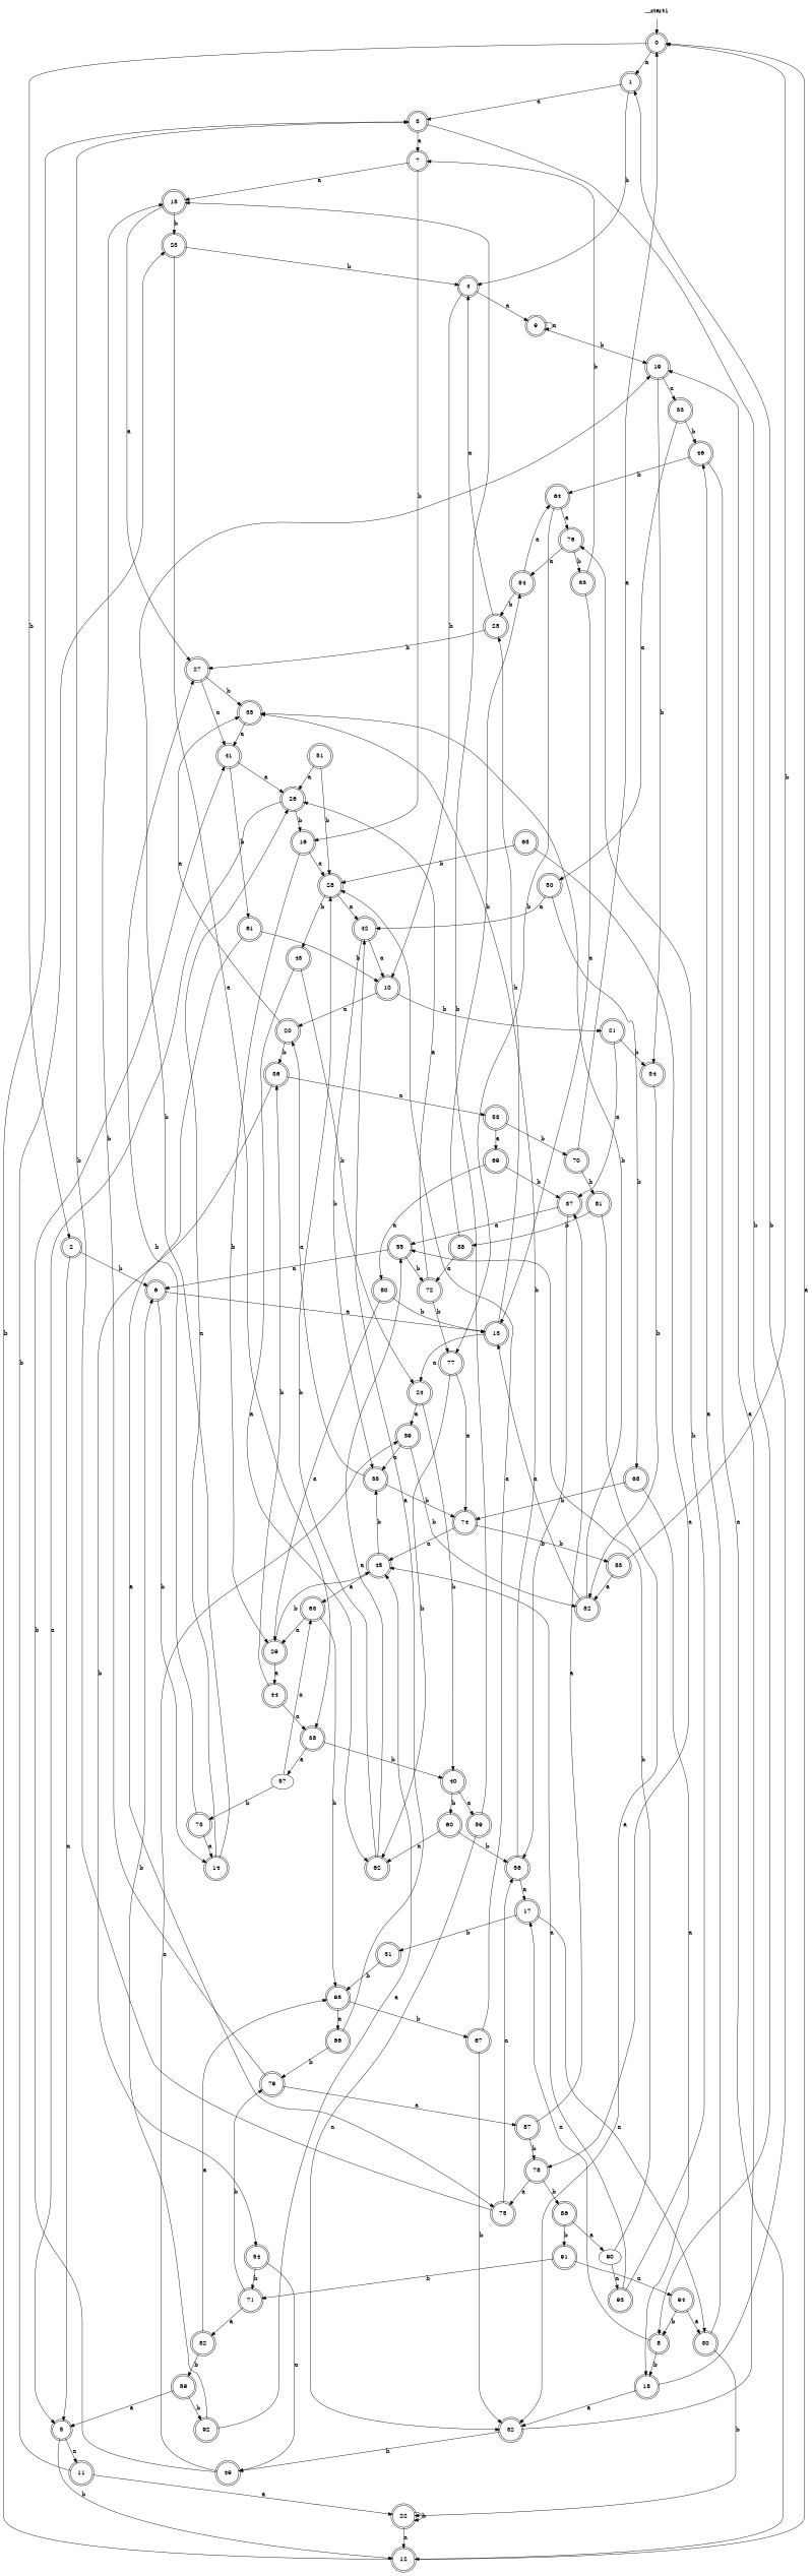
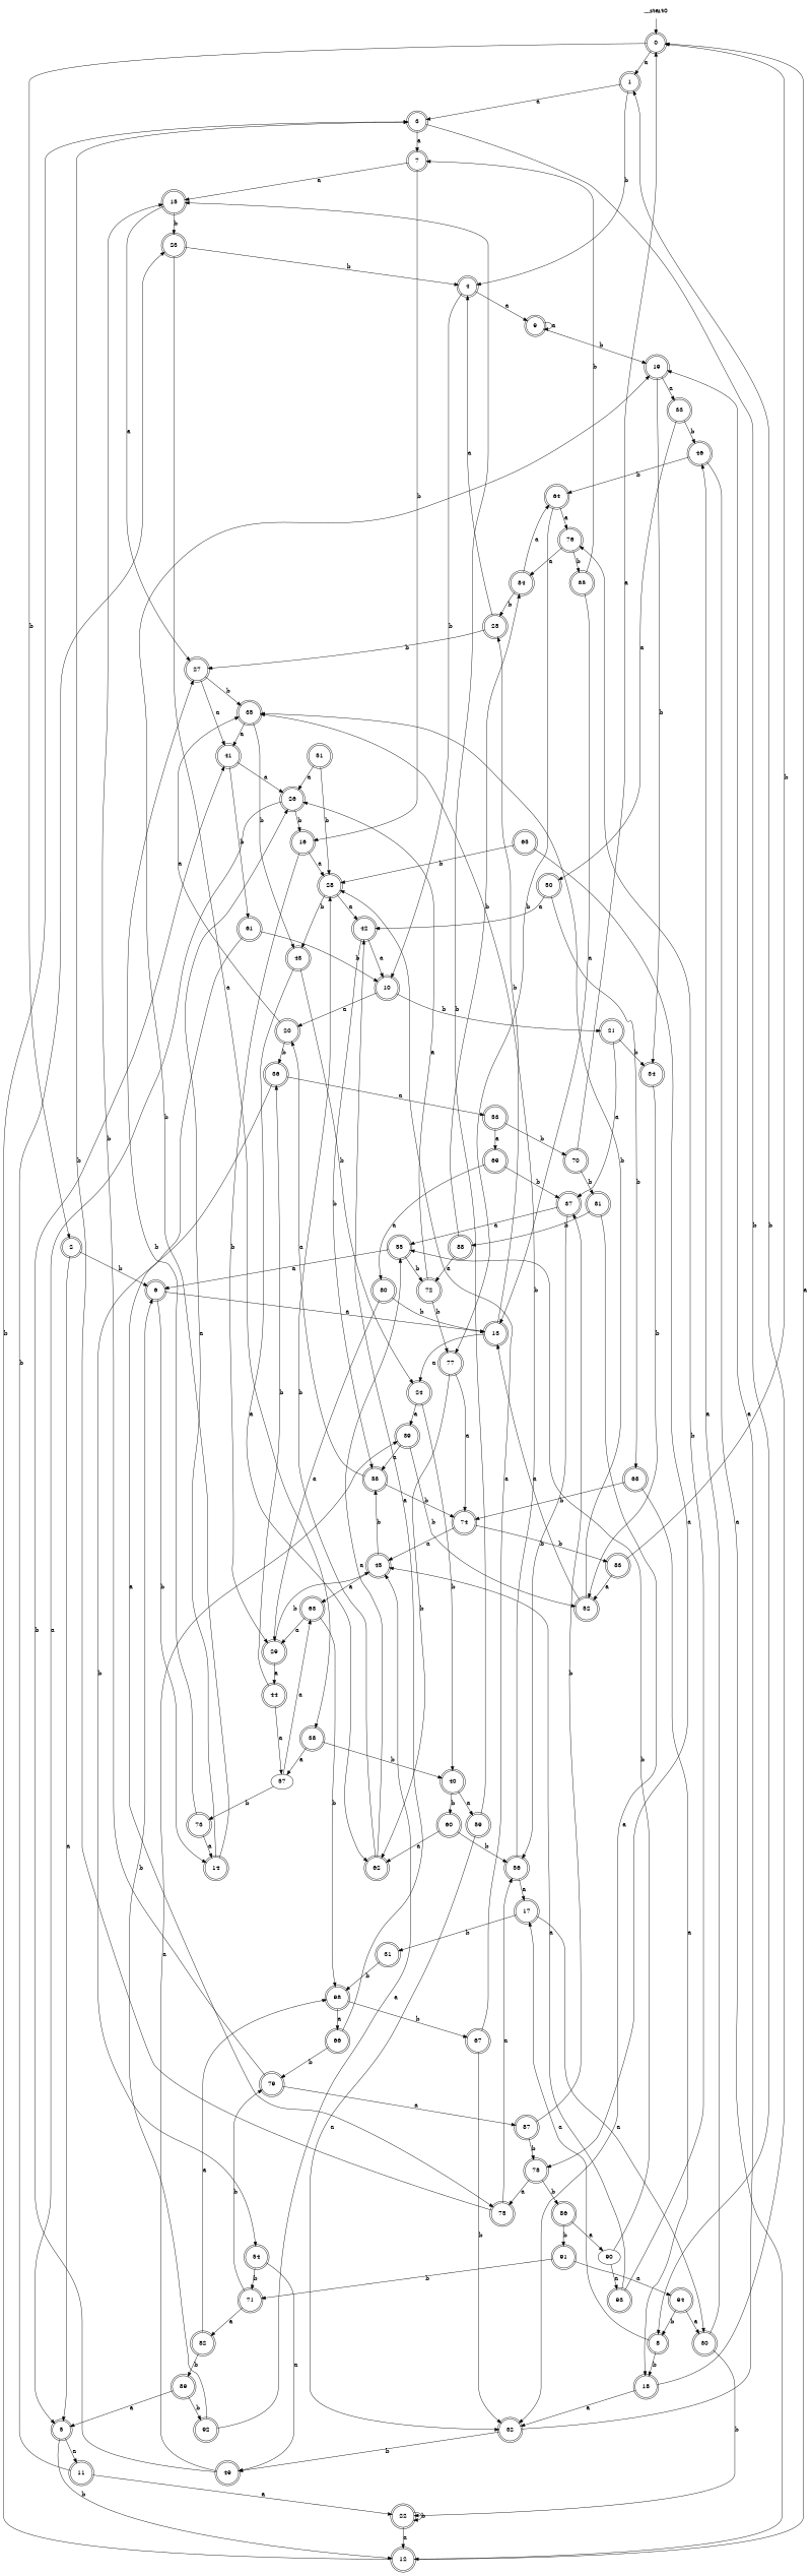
  digraph {
    node [shape=doublecircle]
-   __start0 [shape=none label=__start1]
+   __start0 [shape=none]
    0
    1
    2
    3
    4
    5
    6
    7
    8
    9
    10
    11
    12
    13
    14
    15
    16
    17
    18
    19
    20
    21
    22
    23
    24
    25
    26
    27
    28
    29
    30
    31
    32
    33
    34
    35
    36
    37
    38
    39
    40
    41
    42
    43
    44
    45
    46
    n49 [label=98]
    49
    50
    52
    53
    54
    55
    56
    57 [shape=""]
    58
    59
    60
    61
    62
    63
    64
    66
    67
    68
    51
    69
    70
    71
    72
    73
    74
    75
    76
    77
    65
    78
    79
    80
    81
    82
    83
    84
    85
    86
    87
    88
    89
    90 [shape=""]
    91
    92
    93
    94
    __start0 -> 0
    0 -> 1 [label=a]
    0 -> 2 [label=b]
    1 -> 3 [label=a]
    1 -> 4 [label=b]
    2 -> 5 [label=a]
    2 -> 6 [label=b]
    3 -> 7 [label=a]
    3 -> 8 [label=b]
    4 -> 9 [label=a]
    4 -> 10 [label=b]
    5 -> 11 [label=a]
    5 -> 12 [label=b]
    6 -> 13 [label=a]
    6 -> 14 [label=b]
    7 -> 15 [label=a]
    7 -> 16 [label=b]
    8 -> 17 [label=a]
    8 -> 18 [label=b]
    9 -> 9 [label=a]
    9 -> 19 [label=b]
    10 -> 20 [label=a]
    10 -> 21 [label=b]
    11 -> 22 [label=a]
    11 -> 23 [label=b]
    12 -> 0 [label=a]
    12 -> 3 [label=b]
    13 -> 24 [label=a]
    13 -> 25 [label=b]
    14 -> 19 [label=b]
    14 -> 26 [label=a]
    15 -> 23 [label=b]
    15 -> 27 [label=a]
    16 -> 28 [label=a]
    16 -> 29 [label=b]
    17 -> 30 [label=a]
    17 -> 31 [label=b]
    18 -> 1 [label=b]
    18 -> 32 [label=a]
    19 -> 33 [label=a]
    19 -> 34 [label=b]
    20 -> 35 [label=a]
    20 -> 36 [label=b]
    21 -> 34 [label=b]
    21 -> 37 [label=a]
    22 -> 12 [label=a]
    22 -> 22 [label=b]
    23 -> 4 [label=b]
    23 -> 38 [label=a]
    24 -> 39 [label=a]
    24 -> 40 [label=b]
    25 -> 4 [label=a]
    25 -> 27 [label=b]
    26 -> 5 [label=a]
    26 -> 16 [label=b]
    27 -> 35 [label=b]
    27 -> 41 [label=a]
    28 -> 42 [label=a]
    28 -> 43 [label=b]
    29 -> 44 [label=a]
    29 -> 45 [label=b]
    30 -> 22 [label=b]
    30 -> 46 [label=a]
    31 -> n49 [label=b]
    32 -> 19 [label=a]
    32 -> 49 [label=b]
    33 -> 46 [label=b]
    33 -> 50 [label=a]
    34 -> 52 [label=b]
    35 -> 41 [label=a]
+   35 -> 43 [label=b]
    36 -> 53 [label=a]
    36 -> 54 [label=b]
    37 -> 55 [label=a]
    37 -> 56 [label=b]
    38 -> 40 [label=b]
    38 -> 57 [label=a]
    39 -> 52 [label=b]
    39 -> 58 [label=a]
    40 -> 59 [label=a]
    40 -> 60 [label=b]
    41 -> 26 [label=a]
    41 -> 61 [label=b]
    42 -> 10 [label=a]
    42 -> 58 [label=b]
    43 -> 24 [label=b]
    43 -> 62 [label=a]
    44 -> 36 [label=b]
-   44 -> 38 [label=a]
+   44 -> 57 [label=a]
    45 -> 58 [label=b]
    45 -> 63 [label=a]
    46 -> 12 [label=a]
    46 -> 64 [label=b]
    n49 -> 66 [label=a]
    n49 -> 67 [label=b]
    49 -> 39 [label=a]
    49 -> 41 [label=b]
    50 -> 42 [label=a]
    50 -> 68 [label=b]
    52 -> 13 [label=a]
    52 -> 35 [label=b]
    53 -> 69 [label=a]
    53 -> 70 [label=b]
    54 -> 49 [label=a]
    54 -> 71 [label=b]
    55 -> 6 [label=a]
    55 -> 72 [label=b]
    56 -> 17 [label=a]
    56 -> 35 [label=b]
    57 -> 63 [label=a]
    57 -> 73 [label=b]
    58 -> 20 [label=a]
    58 -> 74 [label=b]
    59 -> 15 [label=b]
    59 -> 32 [label=a]
    60 -> 56 [label=b]
    60 -> 62 [label=a]
    61 -> 10 [label=b]
    61 -> 75 [label=a]
    62 -> 28 [label=b]
    62 -> 55 [label=a]
    63 -> 29 [label=a]
    63 -> n49 [label=b]
    64 -> 76 [label=a]
    64 -> 77 [label=b]
    66 -> 42 [label=a]
    66 -> 79 [label=b]
    67 -> 28 [label=a]
    67 -> 32 [label=b]
    68 -> 18 [label=a]
    68 -> 74 [label=b]
    51 -> 26 [label=a]
    51 -> 28 [label=b]
    69 -> 37 [label=b]
    69 -> 80 [label=a]
    70 -> 0 [label=a]
    70 -> 81 [label=b]
    71 -> 79 [label=b]
    71 -> 82 [label=a]
    72 -> 26 [label=a]
    72 -> 77 [label=b]
    73 -> 14 [label=a]
    73 -> 27 [label=b]
    74 -> 45 [label=a]
    74 -> 83 [label=b]
    75 -> 3 [label=b]
    75 -> 56 [label=a]
    76 -> 84 [label=a]
    76 -> 85 [label=b]
    77 -> 62 [label=b]
    77 -> 74 [label=a]
    65 -> 28 [label=b]
    65 -> 78 [label=a]
    78 -> 75 [label=a]
    78 -> 86 [label=b]
    79 -> 15 [label=b]
    79 -> 87 [label=a]
    80 -> 13 [label=b]
    80 -> 29 [label=a]
    81 -> 32 [label=a]
    81 -> 88 [label=b]
    82 -> n49 [label=a]
    82 -> 89 [label=b]
    83 -> 0 [label=b]
    83 -> 52 [label=a]
    84 -> 25 [label=b]
    84 -> 64 [label=a]
    85 -> 7 [label=b]
    85 -> 13 [label=a]
    86 -> 90 [label=a]
    86 -> 91 [label=b]
-   87 -> 37 [label=a]
+   87 -> 37 [label=b]
    87 -> 78 [label=b]
    88 -> 72 [label=a]
    88 -> 84 [label=b]
    89 -> 5 [label=a]
    89 -> 92 [label=b]
    90 -> 55 [label=b]
    90 -> 93 [label=a]
    91 -> 71 [label=b]
    91 -> 94 [label=a]
    92 -> 6 [label=b]
    92 -> 45 [label=a]
    93 -> 45 [label=a]
    93 -> 76 [label=b]
    94 -> 8 [label=b]
    94 -> 30 [label=a]
  }
